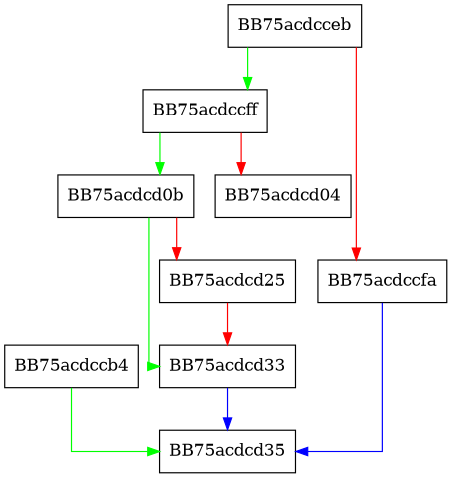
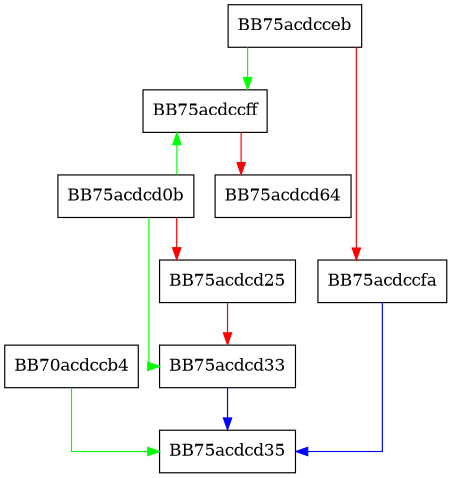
  digraph {
    splines=ortho
    node [shape=box]
    edge [color=green]
-   BB75acdccb4
+   BB75acdccb4 [label=BB70acdccb4]
    BB75acdcd35
    BB75acdcceb
    BB75acdccff
    BB75acdccfa
    BB75acdcd0b
-   BB75acdcd04
+   BB75acdcd04 [label=BB75acdcd64]
    BB75acdcd33
    BB75acdcd25
    BB75acdccb4 -> BB75acdcd35
    BB75acdcceb -> BB75acdccff
    BB75acdcceb -> BB75acdccfa [color=red]
-   BB75acdccff -> BB75acdcd0b
+   BB75acdcd0b -> BB75acdccff
    BB75acdccff -> BB75acdcd04 [color=red]
    BB75acdccfa -> BB75acdcd35 [color=blue]
    BB75acdcd0b -> BB75acdcd33
    BB75acdcd0b -> BB75acdcd25 [color=red]
    BB75acdcd33 -> BB75acdcd35 [color=blue]
    BB75acdcd25 -> BB75acdcd33 [color=red]
  }
